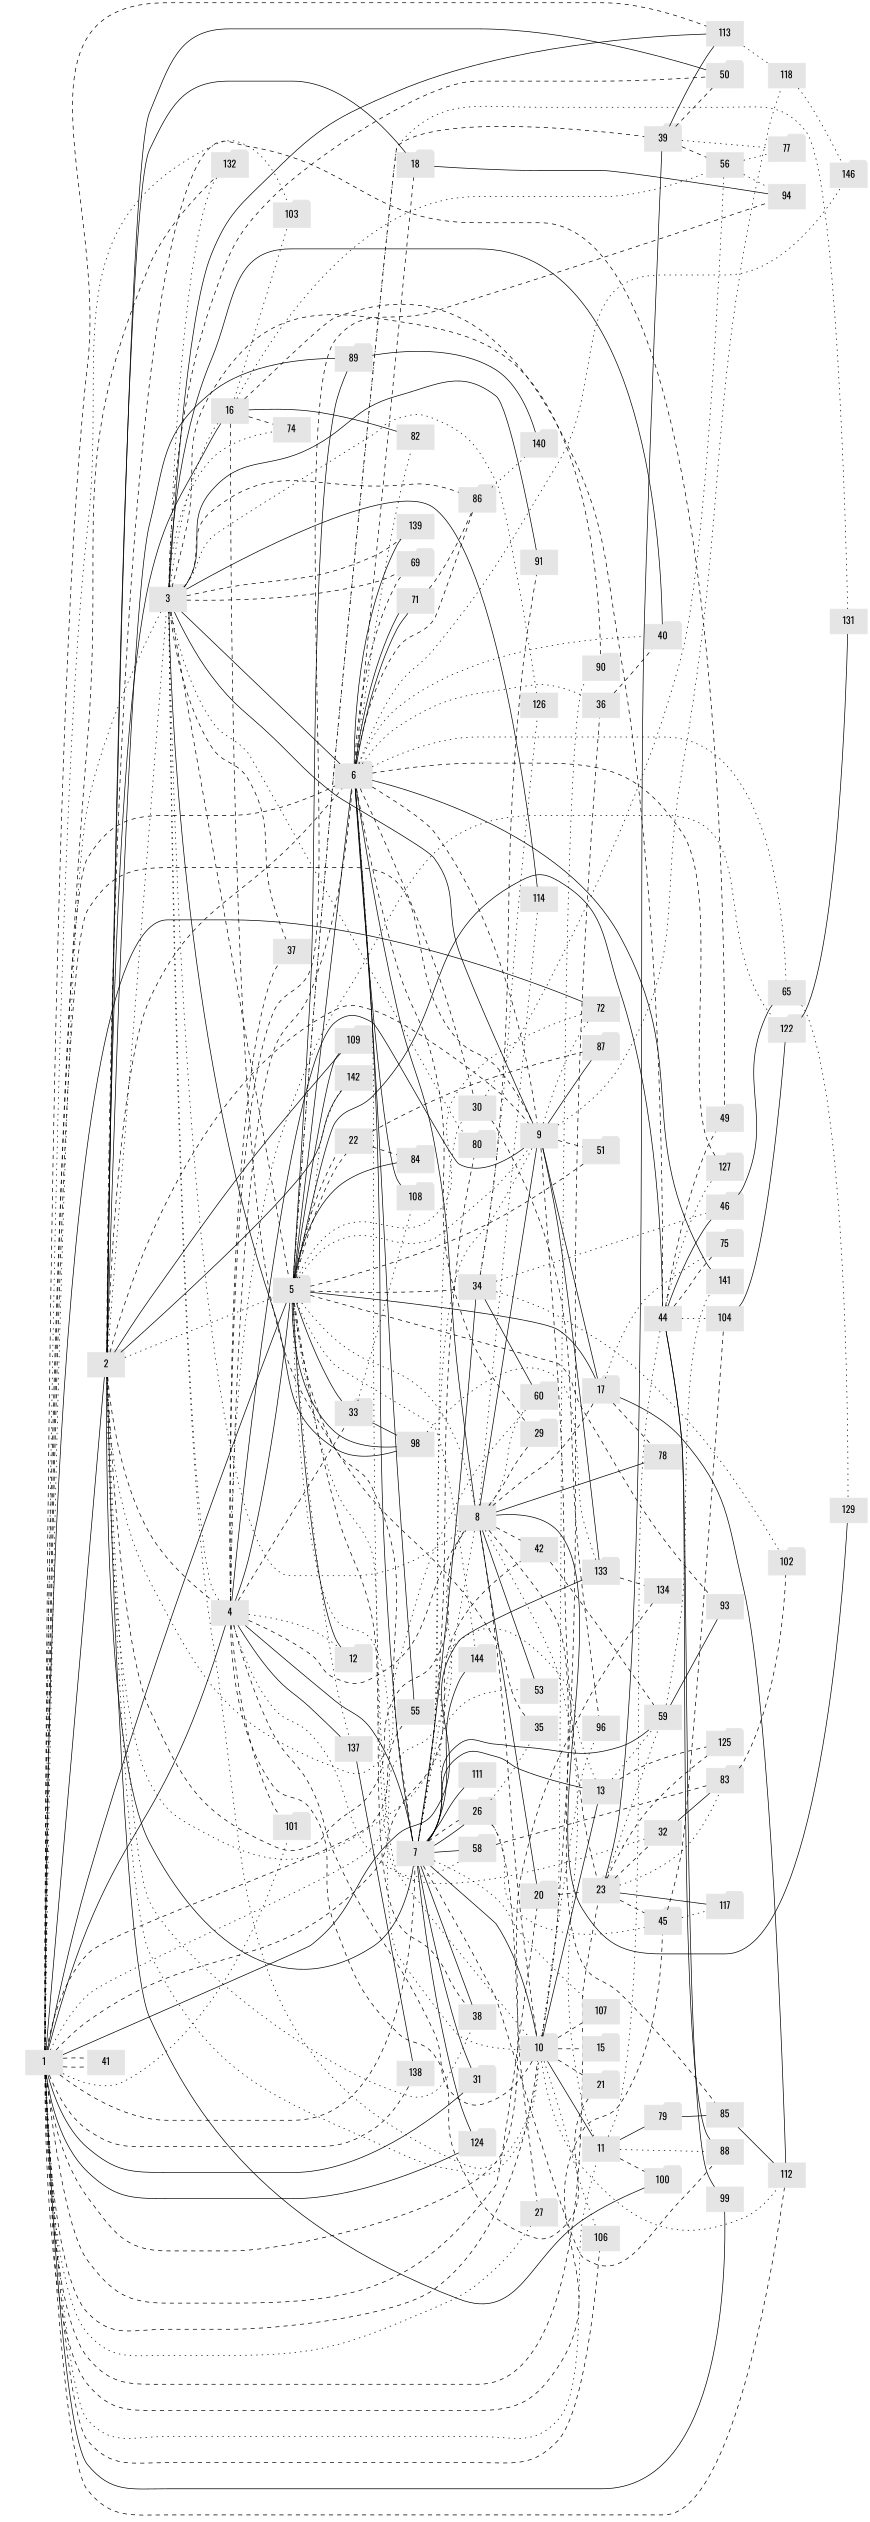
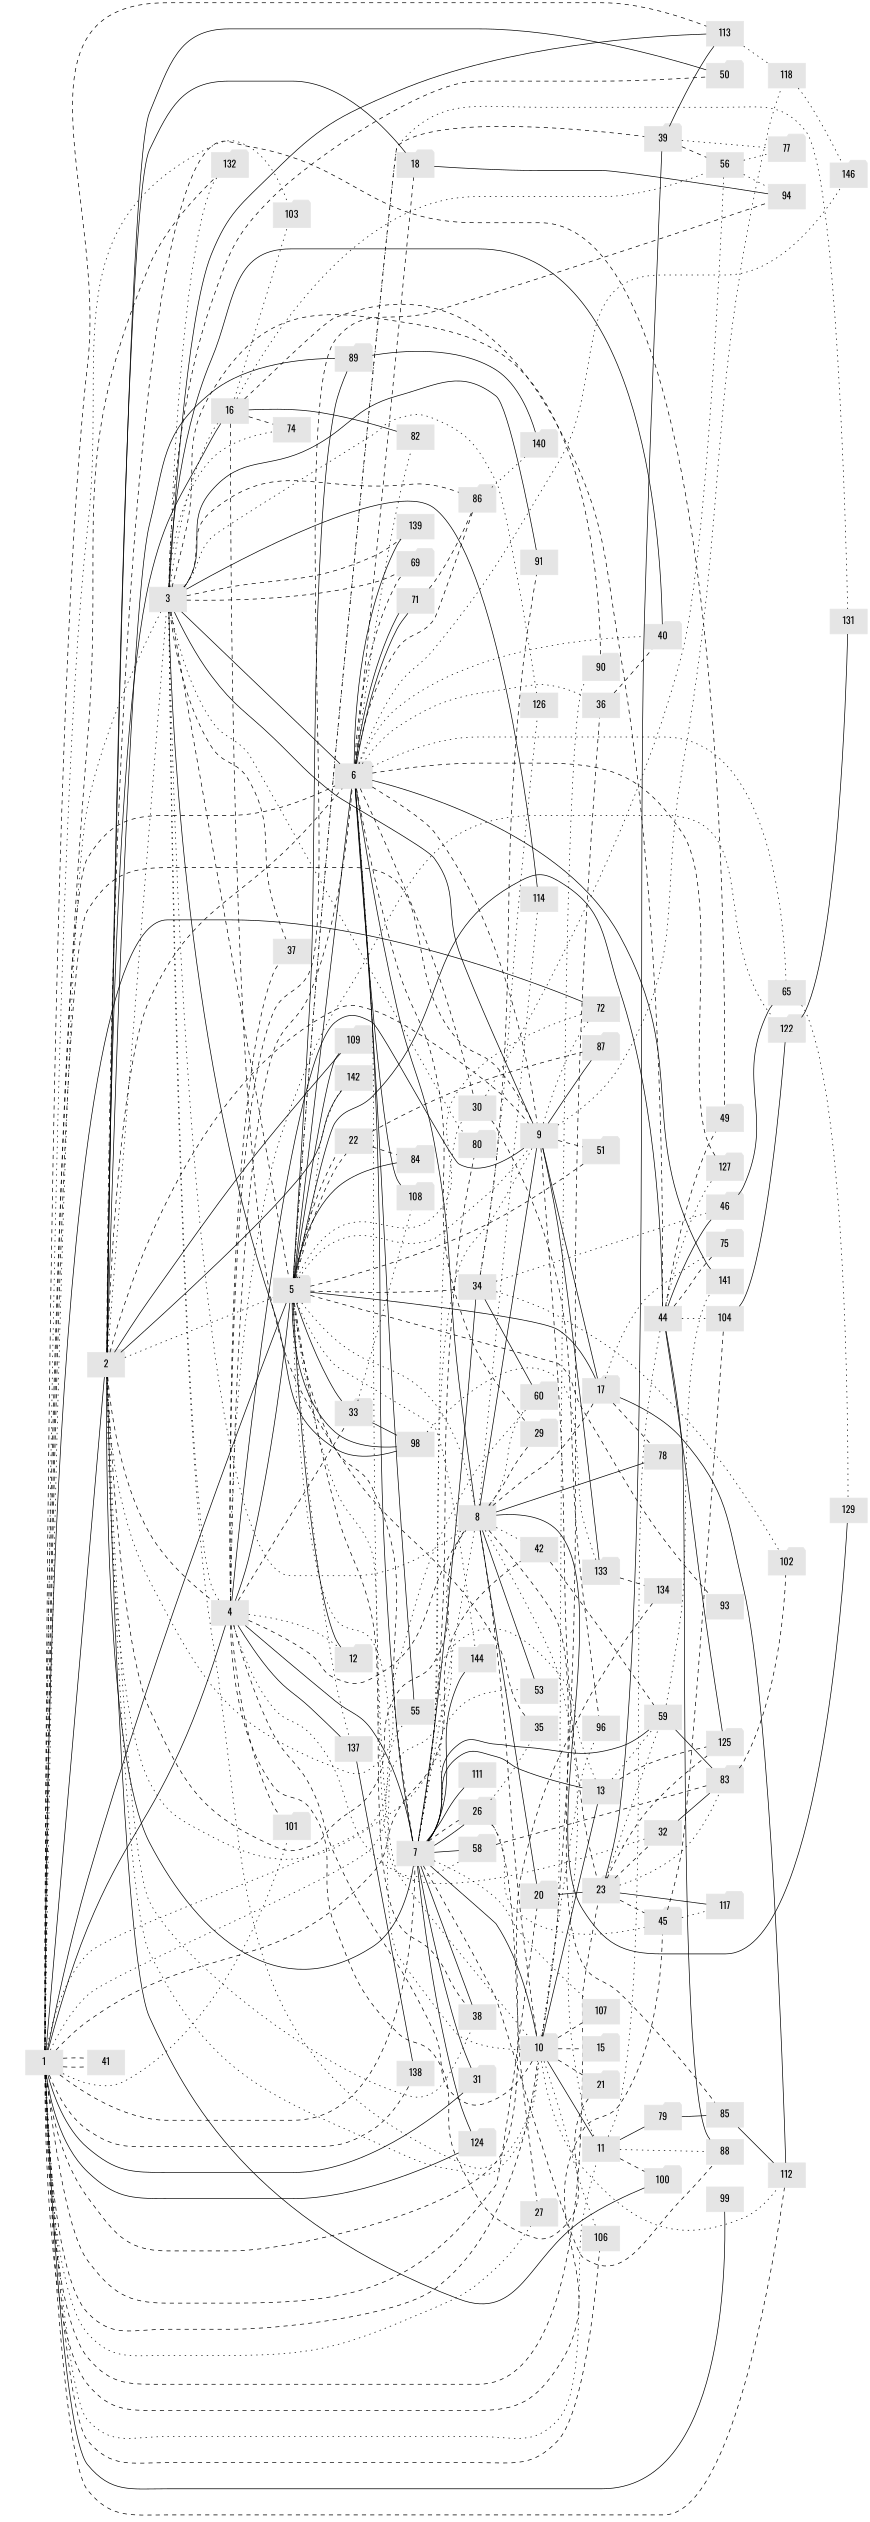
  graph {
    fontname=Oswald
    rankdir=LR
    node [color=gray90 fontname=Oswald shape=folder style=filled]
    edge [fontname=Oswald style=dashed]
    1 [shape=box super="+73"]
    2 [super="+28"]
    3 [super="+47"]
    4 [shape=box super="+61"]
    5 [super="+24"]
    6 [super="+67"]
    7 [shape=box super="+25"]
    8 [super="+62"]
    9 [shape=box super="+110"]
    10 [super="+14"]
    11 [shape=box super="+57"]
    20
    23 [super="+52"]
    27
    31
    41 [shape=box]
    42 [shape=box super="+81"]
    45
    55 [shape=box]
    72 [shape=box super="+135"]
    99 [shape=box]
    101
    103
    106 [shape=box]
    112 [shape=box super="+128"]
    113 [shape=box]
    124
    132
    133
    134 [shape=box]
    138 [shape=box]
    13 [shape=box super="+123"]
    16 [shape=box super="+19"]
    18 [super="+54"]
    38 [shape=box super="+66"]
    49
    50 [super="+68"]
    60
    89
    100
    109
    142 [shape=box]
    37 [shape=box]
    40 [super="+105"]
    69
    74 [shape=box]
    80
    86 [super="+145"]
    90
    91 [shape=box]
    98 [shape=box super="+136"]
    114 [shape=box]
    126 [shape=box]
    139 [shape=box]
    12
    21
    33 [super="+121"]
    58
    94 [shape=box super="+97"]
    122
    137 [shape=box]
    17 [super="+120"]
    22 [shape=box super="+43"]
    32 [shape=box]
    34 [shape=box super="+92"]
    39 [super="+116"]
    44 [shape=box super="+64"]
    51
    84
    93 [shape=box]
    131 [shape=box]
    144
    29
    30 [shape=box]
    36 [shape=box]
    65 [shape=box]
    71 [shape=box super="+130"]
    82 [shape=box super="+143"]
    108
    127
    141 [shape=box]
    146
    26 [super="+119"]
    53 [shape=box]
    59 [shape=box super="+63"]
    88 [shape=box super="+95"]
    107 [shape=box]
    111 [shape=box]
    78 [shape=box]
    85 [shape=box]
    129 [shape=box]
    87
    118 [shape=box]
    15
    96 [shape=box]
    79
    125
    83 [super="+115"]
    117
    104 [shape=box]
    35 [shape=box]
    56 [shape=box super="+70"]
    140
    75
    46
    102
    77
    1 -- 2 [style=solid weight=2]
    1 -- 3 [style=dotted]
    1 -- 4 [style=solid]
    1 -- 5 [style=solid]
    1 -- 6
    1 -- 7
    1 -- 8 [style=dotted]
    1 -- 9 [weight=2]
    1 -- 10
    1 -- 11 [style=dotted]
    1 -- 20
    1 -- 23
    1 -- 27 [style=dotted]
    1 -- 31 [style=solid]
    1 -- 41
    1 -- 41
    1 -- 42
    1 -- 45
-   1 -- 55
+   1 -- 55 [style=dotted]
    1 -- 72 [style=solid]
    1 -- 99 [style=solid]
    1 -- 101 [style=dotted]
    1 -- 103 [style=dotted]
    1 -- 106
    1 -- 112
    1 -- 113
    1 -- 124 [style=solid]
    1 -- 132
-   1 -- 133 [style=solid]
    1 -- 134
    1 -- 138
    2 -- 3 [style=dotted]
    2 -- 4
    2 -- 5 [style=dotted]
    2 -- 6
    2 -- 7 [style=solid]
    2 -- 8
    2 -- 9
    2 -- 10 [style=dotted]
    2 -- 13 [style=dotted]
    2 -- 16 [style=solid weight=2]
    2 -- 18 [style=solid]
    2 -- 38 [style=dotted]
    2 -- 49
    2 -- 50 [style=solid]
    2 -- 60 [style=dotted]
    2 -- 89 [style=solid]
    2 -- 100 [style=solid]
    2 -- 109 [style=solid]
    2 -- 142 [style=solid]
    3 -- 4 [style=dotted]
    3 -- 5
    3 -- 6 [style=solid]
    3 -- 8 [style=dotted weight=2]
    3 -- 9 [style=solid]
    3 -- 10 [style=dotted]
    3 -- 113 [style=solid]
    3 -- 132 [style=dotted]
    3 -- 16 [style=dotted]
    3 -- 50
    3 -- 37
    3 -- 40 [style=solid]
    3 -- 69
    3 -- 74 [style=dotted]
    3 -- 80 [style=dotted]
    3 -- 86
    3 -- 90
    3 -- 91 [style=solid]
    3 -- 98 [style=solid]
    3 -- 114 [style=solid]
    3 -- 126 [style=dotted]
    3 -- 139
    4 -- 5 [style=solid]
    4 -- 6 [weight=3]
    4 -- 7 [style=solid weight=2]
    4 -- 8 [weight=2]
    4 -- 9 [style=solid]
    4 -- 10 [weight=2]
    4 -- 101
    4 -- 37
    4 -- 12 [style=dotted]
    4 -- 21
    4 -- 33
    4 -- 58 [style=dotted]
    4 -- 94
    4 -- 122 [style=dotted]
    4 -- 137 [style=solid]
    5 -- 6 [style=solid]
    5 -- 7
    5 -- 8 [style=dotted]
    5 -- 9 [style=dotted]
    5 -- 10 [style=dotted]
    5 -- 72 [style=dotted]
    5 -- 38
    5 -- 89 [style=solid]
    5 -- 109 [style=solid]
    5 -- 142 [style=dotted]
    5 -- 98 [style=solid]
    5 -- 12 [style=solid]
    5 -- 33 [style=solid]
    5 -- 137 [style=dotted]
    5 -- 17 [style=solid]
    5 -- 22
    5 -- 22
    5 -- 32 [style=dotted]
    5 -- 34
    5 -- 39
    5 -- 44 [style=solid]
    5 -- 51
    5 -- 84 [style=solid]
    5 -- 93
    5 -- 131 [style=dotted]
    5 -- 144 [style=dotted]
    6 -- 7 [style=solid]
    6 -- 8 [style=solid]
    6 -- 9
    6 -- 10 [style=dotted]
    6 -- 55 [style=solid]
    6 -- 18 [weight=2]
    6 -- 40 [style=dotted]
    6 -- 69
    6 -- 86
    6 -- 139 [style=solid]
    6 -- 29
    6 -- 30
    6 -- 36 [style=dotted]
    6 -- 65 [style=dotted]
    6 -- 71 [style=solid weight=2]
    6 -- 71 [style=solid]
    6 -- 82 [style=dotted]
    6 -- 108 [style=solid]
    6 -- 127
    6 -- 141 [style=solid]
    6 -- 146 [style=dotted]
    7 -- 8 [style=dotted]
    7 -- 9 [style=dotted]
    7 -- 10 [style=solid]
    7 -- 31 [style=solid]
    7 -- 124 [style=solid]
    7 -- 13 [style=solid]
    7 -- 38 [style=solid]
    7 -- 80
    7 -- 58 [style=solid]
    7 -- 34 [style=solid]
    7 -- 144 [style=solid]
    7 -- 30 [style=dotted]
    7 -- 26 [style=solid]
    7 -- 26
    7 -- 53 [style=dotted]
    7 -- 59 [style=solid]
    7 -- 88
    7 -- 107 [style=dotted]
    7 -- 111 [style=solid weight=2]
    8 -- 9 [style=solid]
    8 -- 10
    8 -- 11 [style=dotted]
    8 -- 20 [style=solid]
-   8 -- 42
+   8 -- 42 [style=dotted]
    8 -- 60 [style=dotted]
    8 -- 114 [style=dotted]
    8 -- 17
    8 -- 29
    8 -- 53 [style=solid]
    8 -- 78 [style=solid]
    8 -- 85
    8 -- 129 [style=solid]
    9 -- 23
    9 -- 72 [style=dotted]
    9 -- 133 [style=solid]
    9 -- 17 [style=solid]
    9 -- 51
    9 -- 87 [style=solid]
    9 -- 118 [style=dotted]
    10 -- 11 [style=solid]
    10 -- 106 [style=dotted]
    10 -- 112 [style=dotted]
    10 -- 13 [style=solid]
    10 -- 90 [style=dotted]
    10 -- 21
    10 -- 36
    10 -- 107
    10 -- 15 [weight=2]
    10 -- 96 [style=dotted]
    11 -- 100
    11 -- 44 [style=dotted]
    11 -- 88 [style=dotted]
    11 -- 79 [style=solid weight=2]
-   20 -- 23
+   20 -- 23 [style=solid]
    23 -- 45
    23 -- 32
    23 -- 39 [style=solid]
    23 -- 59 [style=dotted]
    23 -- 125
    23 -- 83 [style=dotted]
    23 -- 117 [style=solid]
    42 -- 59
    45 -- 117 [style=dotted]
    45 -- 104
    113 -- 118 [style=dotted]
    133 -- 134
    13 -- 59 [style=dotted]
    13 -- 125
    16 -- 103 [style=dotted]
    16 -- 74
    16 -- 44
    16 -- 82 [style=solid]
    16 -- 35
    16 -- 56 [style=dotted]
    18 -- 94 [style=solid]
    89 -- 140 [style=solid]
    86 -- 140 [style=dotted]
    98 -- 133 [style=dotted]
    33 -- 98 [style=solid]
    33 -- 108 [style=dotted]
    58 -- 83
    122 -- 131 [style=solid]
    137 -- 138 [style=solid]
    17 -- 112 [style=solid]
    17 -- 78
    17 -- 75 [style=dotted]
    22 -- 84
    22 -- 87
    32 -- 83 [style=solid]
    34 -- 60 [style=solid]
    34 -- 91
    34 -- 126 [style=dotted]
    34 -- 46 [style=dotted]
    34 -- 102 [style=dotted]
    39 -- 113 [style=solid]
-   39 -- 50
    39 -- 56
    39 -- 77 [style=dotted]
-   44 -- 99 [style=solid]
+   44 -- 125 [style=solid]
    44 -- 49
    44 -- 127 [style=dotted]
    44 -- 88 [style=solid]
    44 -- 104 [style=dotted]
    44 -- 75
    44 -- 46 [style=solid]
    30 -- 96
    30 -- 56 [style=dotted]
    36 -- 40
    65 -- 129 [style=dotted]
    71 -- 86
    26 -- 27
    26 -- 45 [style=dotted]
    26 -- 35 [style=dotted]
-   59 -- 93 [style=solid]
+   59 -- 83 [style=solid]
    59 -- 141 [style=dotted]
    85 -- 112 [style=solid]
    118 -- 146 [style=dotted]
    79 -- 85 [style=solid]
    83 -- 102
    104 -- 122 [style=solid]
    56 -- 94 [style=dotted]
    56 -- 77 [style=dotted]
    46 -- 65 [style=solid]
  }
